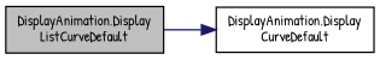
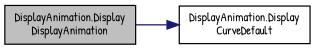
  digraph {
    rankdir=LR
    fontname="Patrick Hand"
    node [color=black fontname="Patrick Hand" fontsize=10 shape=record style=filled]
-   n1 [fillcolor=grey75 fontcolor=black height=0.2 label="DisplayAnimation.Display\lListCurveDefault" width=0.4]
+   n1 [fillcolor=grey75 fontcolor=black height=0.2 label="DisplayAnimation.Display\lDisplayAnimation" width=0.4]
    n2 [fillcolor=white height=0.2 label="DisplayAnimation.Display\lCurveDefault" width=0.4]
    n1 -> n2 [color=midnightblue fontname="Patrick Hand" fontsize=10 labelfontname=Helvetica labelfontsize=10 style=solid]
  }
